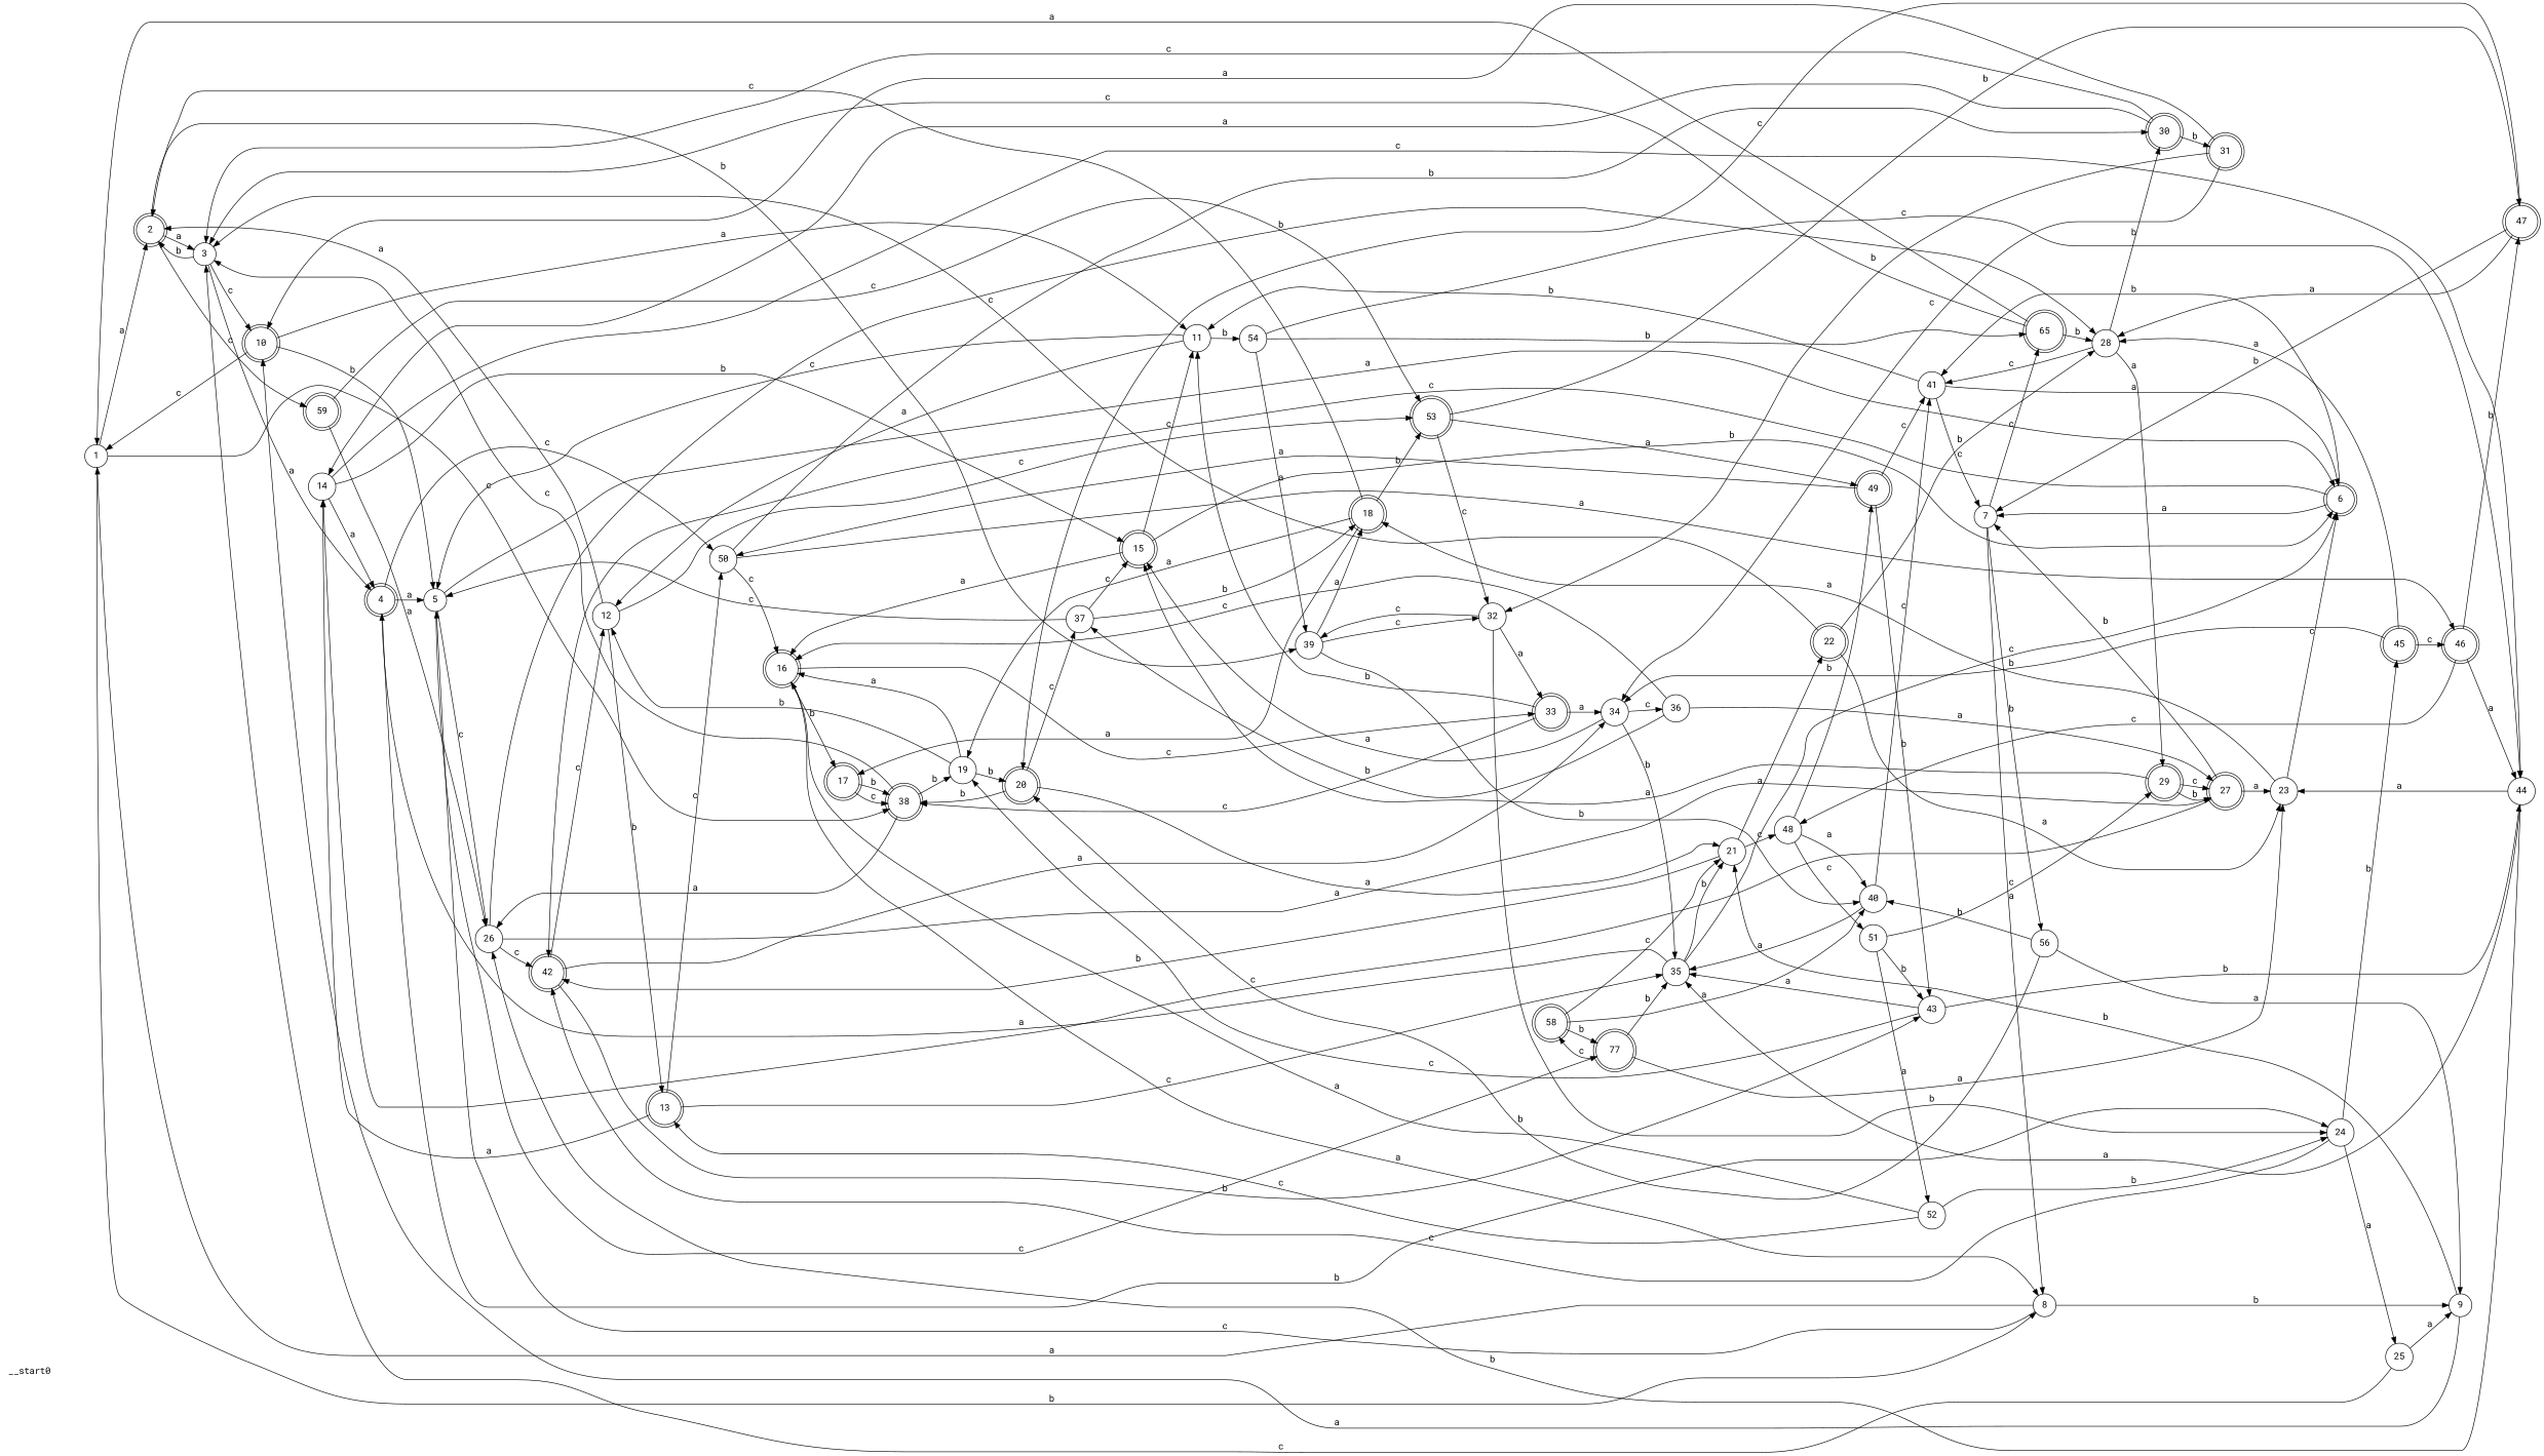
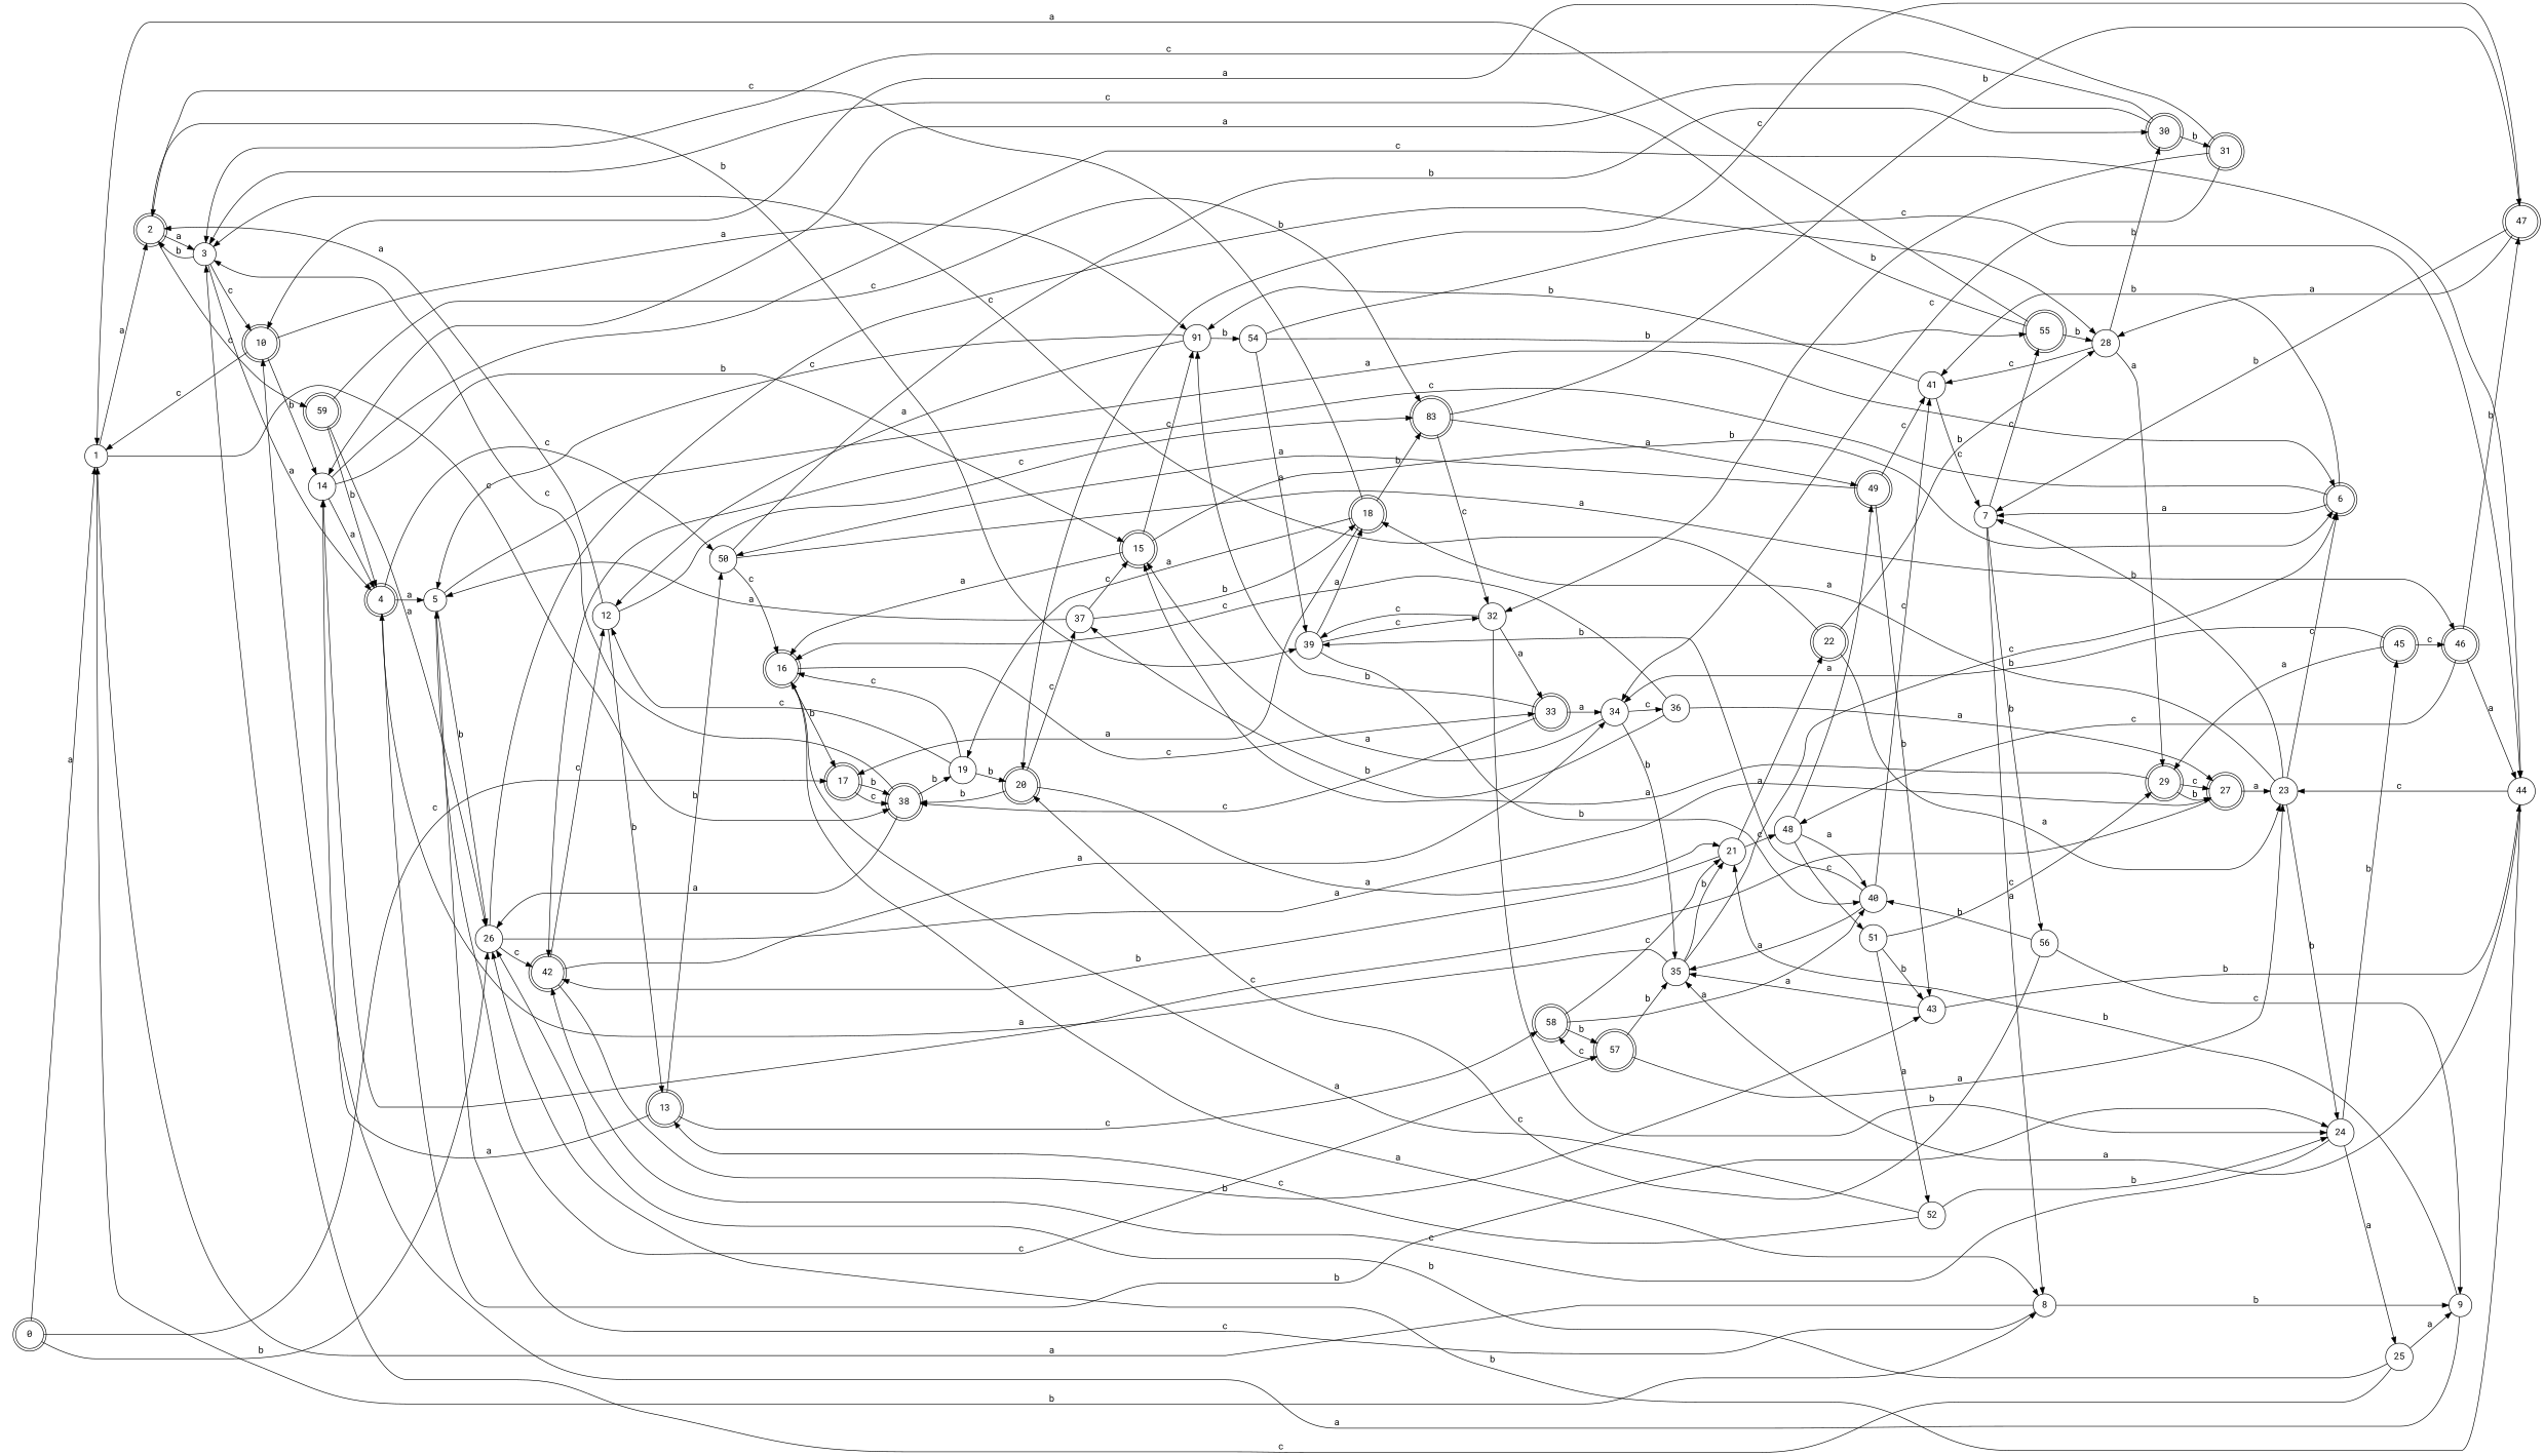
  digraph {
    fontname="Roboto Mono"
    rankdir=LR
    node [fontname="Roboto Mono" shape=circle color=black fillcolor=white style=filled]
    edge [fontname="Roboto Mono"]
-   __start0 [shape=none color="" fillcolor="" style=""]
+   n2 [label=0 shape=doublecircle style="rounded,filled"]
    n3 [label=1]
    n4 [label=17 shape=doublecircle style="rounded,filled"]
    n5 [label=26]
    n6 [label=2 shape=doublecircle style="rounded,filled"]
    n7 [label=8]
    n8 [label=38 shape=doublecircle style="rounded,filled"]
    n9 [label=42 shape=doublecircle style="rounded,filled"]
    n10 [label=28]
    n11 [label=27 shape=doublecircle style="rounded,filled"]
    n12 [label=3]
    n13 [label=39]
    n14 [label=59 shape=doublecircle style="rounded,filled"]
    n15 [label=5]
    n16 [label=9]
    n17 [label=19]
    n18 [label=4 shape=doublecircle style="rounded,filled"]
    n19 [label=10 shape=doublecircle style="rounded,filled"]
    n20 [label=18 shape=doublecircle style="rounded,filled"]
    n21 [label=32]
    n22 [label=40]
-   n23 [label=53 shape=doublecircle style="rounded,filled"]
+   n23 [label=83 shape=doublecircle style="rounded,filled"]
    n24 [label=24]
    n25 [label=50]
-   n26 [label=11]
+   n26 [label=91]
    n27 [label=14]
    n28 [label=6 shape=doublecircle style="rounded,filled"]
-   n29 [label=77 shape=doublecircle style="rounded,filled"]
+   n29 [label=57 shape=doublecircle style="rounded,filled"]
    n30 [label=25]
    n31 [label=45 shape=doublecircle style="rounded,filled"]
    n32 [label=16 shape=doublecircle style="rounded,filled"]
    n33 [label=30 shape=doublecircle style="rounded,filled"]
    n34 [label=46 shape=doublecircle style="rounded,filled"]
    n35 [label=7]
    n36 [label=41]
    n37 [label=35]
    n38 [label=23]
    n39 [label=58 shape=doublecircle style="rounded,filled"]
-   n40 [label=65 shape=doublecircle style="rounded,filled"]
+   n40 [label=55 shape=doublecircle style="rounded,filled"]
    n41 [label=56]
    n42 [label=12]
    n43 [label=34]
    n44 [label=43]
    n45 [label=20 shape=doublecircle style="rounded,filled"]
    n46 [label=21]
    n47 [label=22 shape=doublecircle style="rounded,filled"]
    n48 [label=48]
    n49 [label=37]
    n50 [label=15 shape=doublecircle style="rounded,filled"]
    n51 [label=54]
    n52 [label=44]
    n53 [label=13 shape=doublecircle style="rounded,filled"]
    n54 [label=47 shape=doublecircle style="rounded,filled"]
    n55 [label=49 shape=doublecircle style="rounded,filled"]
    n56 [label=33 shape=doublecircle style="rounded,filled"]
    n57 [label=51]
    n58 [label=29 shape=doublecircle style="rounded,filled"]
    n59 [label=31 shape=doublecircle style="rounded,filled"]
    n60 [label=36]
    n61 [label=52]
+   n2 -> n3 [label=a]
+   n2 -> n4 [label=c]
+   n2 -> n5 [label=b]
    n3 -> n6 [label=a]
    n3 -> n7 [label=b]
    n3 -> n8 [label=c]
    n4 -> n8 [label=b]
    n4 -> n8 [label=c]
    n5 -> n9 [label=c]
    n5 -> n10 [label=b]
    n5 -> n11 [label=a]
    n6 -> n12 [label=a]
    n6 -> n13 [label=b]
    n6 -> n14 [label=c]
    n7 -> n3 [label=a]
    n7 -> n15 [label=c]
    n7 -> n16 [label=b]
    n8 -> n5 [label=a]
    n8 -> n12 [label=c]
    n8 -> n17 [label=b]
    n9 -> n42 [label=c]
    n9 -> n43 [label=a]
    n9 -> n44 [label=b]
    n10 -> n33 [label=b]
    n10 -> n36 [label=c]
    n10 -> n58 [label=a]
    n11 -> n27 [label=c]
-   n11 -> n35 [label=b]
+   n38 -> n35 [label=b]
    n11 -> n38 [label=a]
    n12 -> n6 [label=b]
    n12 -> n18 [label=a]
    n12 -> n19 [label=c]
    n13 -> n20 [label=a]
    n13 -> n21 [label=c]
    n13 -> n22 [label=b]
    n14 -> n5 [label=a]
+   n14 -> n18 [label=b]
    n14 -> n23 [label=c]
-   n15 -> n5 [label=c]
+   n15 -> n5 [label=b]
    n15 -> n28 [label=a]
    n15 -> n29 [label=c]
    n16 -> n19 [label=a]
    n16 -> n46 [label=b]
-   n17 -> n32 [label=a]
-   n17 -> n42 [label=b]
+   n17 -> n32 [label=c]
+   n17 -> n42 [label=c]
    n17 -> n45 [label=b]
    n18 -> n15 [label=a]
    n18 -> n24 [label=b]
    n18 -> n25 [label=c]
    n19 -> n3 [label=c]
    n19 -> n26 [label=a]
-   n19 -> n15 [label=b]
+   n19 -> n27 [label=b]
    n20 -> n4 [label=a]
    n20 -> n6 [label=c]
    n20 -> n17 [label=a]
    n20 -> n23 [label=b]
    n21 -> n13 [label=c]
    n21 -> n24 [label=b]
    n21 -> n56 [label=a]
+   n22 -> n13 [label=b]
    n22 -> n36 [label=c]
    n22 -> n37 [label=a]
    n23 -> n21 [label=c]
    n23 -> n54 [label=b]
    n23 -> n55 [label=a]
    n24 -> n9 [label=c]
    n24 -> n30 [label=a]
    n24 -> n31 [label=b]
    n25 -> n32 [label=c]
    n25 -> n33 [label=b]
    n25 -> n34 [label=a]
    n26 -> n15 [label=c]
    n26 -> n42 [label=a]
    n26 -> n51 [label=b]
    n27 -> n18 [label=a]
    n27 -> n50 [label=b]
    n27 -> n52 [label=c]
    n28 -> n9 [label=c]
    n28 -> n35 [label=a]
    n28 -> n36 [label=b]
    n29 -> n37 [label=b]
    n29 -> n38 [label=a]
    n29 -> n39 [label=c]
+   n30 -> n5 [label=b]
    n30 -> n12 [label=c]
    n30 -> n16 [label=a]
    n31 -> n34 [label=c]
    n31 -> n43 [label=b]
-   n31 -> n10 [label=a]
+   n31 -> n58 [label=a]
    n32 -> n4 [label=b]
    n32 -> n7 [label=a]
    n32 -> n56 [label=c]
    n33 -> n12 [label=c]
    n33 -> n27 [label=a]
    n33 -> n59 [label=b]
    n34 -> n48 [label=c]
    n34 -> n52 [label=a]
    n34 -> n54 [label=b]
    n35 -> n7 [label=a]
    n35 -> n40 [label=c]
    n35 -> n41 [label=b]
    n36 -> n26 [label=b]
-   n36 -> n28 [label=a]
    n36 -> n35 [label=c]
    n37 -> n18 [label=a]
    n37 -> n28 [label=c]
    n37 -> n46 [label=b]
    n38 -> n20 [label=a]
+   n38 -> n24 [label=b]
    n38 -> n28 [label=c]
    n39 -> n22 [label=a]
    n39 -> n29 [label=b]
    n39 -> n46 [label=c]
    n40 -> n3 [label=a]
    n40 -> n10 [label=b]
    n40 -> n12 [label=c]
-   n41 -> n16 [label=a]
+   n41 -> n16 [label=c]
    n41 -> n22 [label=b]
-   n41 -> n45 [label=b]
+   n41 -> n45 [label=c]
    n42 -> n6 [label=a]
    n42 -> n23 [label=c]
    n42 -> n53 [label=b]
    n43 -> n37 [label=b]
    n43 -> n50 [label=a]
    n43 -> n60 [label=c]
-   n44 -> n17 [label=c]
    n44 -> n37 [label=a]
    n44 -> n52 [label=b]
    n45 -> n8 [label=b]
    n45 -> n46 [label=a]
    n45 -> n49 [label=c]
    n46 -> n9 [label=b]
    n46 -> n47 [label=a]
    n46 -> n48 [label=c]
    n47 -> n10 [label=b]
    n47 -> n12 [label=c]
    n47 -> n38 [label=a]
    n48 -> n22 [label=a]
-   n48 -> n55 [label=b]
+   n48 -> n55 [label=a]
    n48 -> n57 [label=c]
-   n49 -> n15 [label=c]
+   n49 -> n15 [label=a]
    n49 -> n20 [label=b]
    n49 -> n50 [label=c]
    n50 -> n26 [label=c]
    n50 -> n28 [label=b]
    n50 -> n32 [label=a]
    n51 -> n13 [label=a]
    n51 -> n40 [label=b]
    n51 -> n52 [label=c]
    n52 -> n5 [label=b]
    n52 -> n37 [label=a]
-   n52 -> n38 [label=a]
-   n53 -> n25 [label=c]
+   n52 -> n38 [label=c]
+   n53 -> n25 [label=b]
    n53 -> n27 [label=a]
-   n53 -> n37 [label=c]
+   n53 -> n39 [label=c]
    n54 -> n10 [label=a]
    n54 -> n35 [label=b]
    n54 -> n45 [label=c]
    n55 -> n25 [label=a]
    n55 -> n36 [label=c]
    n55 -> n44 [label=b]
    n56 -> n8 [label=c]
    n56 -> n26 [label=b]
    n56 -> n43 [label=a]
    n57 -> n44 [label=b]
    n57 -> n58 [label=c]
    n57 -> n61 [label=a]
    n58 -> n11 [label=b]
    n58 -> n11 [label=c]
    n58 -> n50 [label=a]
    n59 -> n19 [label=a]
    n59 -> n21 [label=b]
    n59 -> n43 [label=c]
    n60 -> n11 [label=a]
    n60 -> n32 [label=c]
    n60 -> n49 [label=b]
    n61 -> n24 [label=b]
    n61 -> n32 [label=a]
    n61 -> n53 [label=c]
  }
